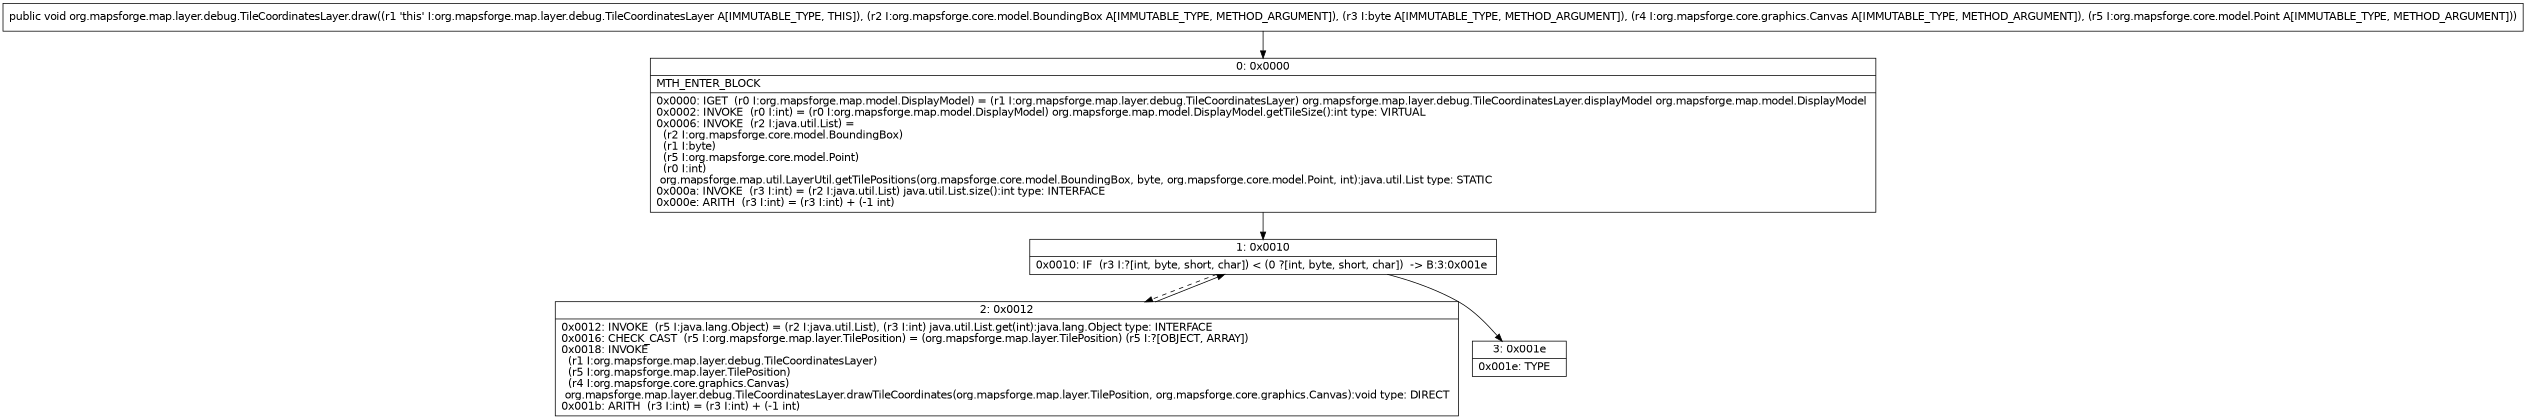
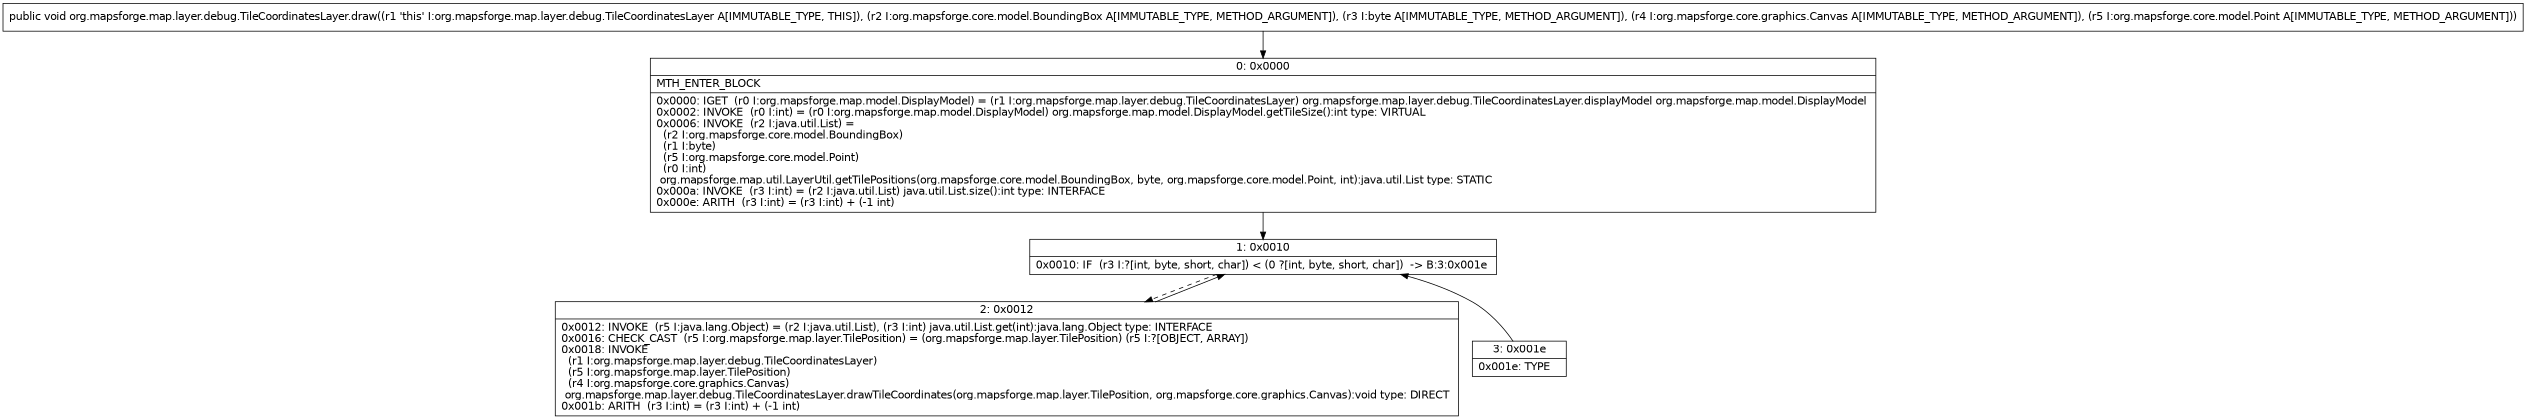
  digraph {
    fontname="DejaVu Sans"
    node [fontname="DejaVu Sans" shape=record]
    edge [fontname="DejaVu Sans"]
    n1 [label="{0\:\ 0x0000|MTH_ENTER_BLOCK\l|0x0000: IGET  (r0 I:org.mapsforge.map.model.DisplayModel) = (r1 I:org.mapsforge.map.layer.debug.TileCoordinatesLayer) org.mapsforge.map.layer.debug.TileCoordinatesLayer.displayModel org.mapsforge.map.model.DisplayModel \l0x0002: INVOKE  (r0 I:int) = (r0 I:org.mapsforge.map.model.DisplayModel) org.mapsforge.map.model.DisplayModel.getTileSize():int type: VIRTUAL \l0x0006: INVOKE  (r2 I:java.util.List) = \l  (r2 I:org.mapsforge.core.model.BoundingBox)\l  (r1 I:byte)\l  (r5 I:org.mapsforge.core.model.Point)\l  (r0 I:int)\l org.mapsforge.map.util.LayerUtil.getTilePositions(org.mapsforge.core.model.BoundingBox, byte, org.mapsforge.core.model.Point, int):java.util.List type: STATIC \l0x000a: INVOKE  (r3 I:int) = (r2 I:java.util.List) java.util.List.size():int type: INTERFACE \l0x000e: ARITH  (r3 I:int) = (r3 I:int) + (\-1 int) \l}"]
    n2 [label="{1\:\ 0x0010|0x0010: IF  (r3 I:?[int, byte, short, char]) \< (0 ?[int, byte, short, char])  \-\> B:3:0x001e \l}"]
    n3 [label="{2\:\ 0x0012|0x0012: INVOKE  (r5 I:java.lang.Object) = (r2 I:java.util.List), (r3 I:int) java.util.List.get(int):java.lang.Object type: INTERFACE \l0x0016: CHECK_CAST  (r5 I:org.mapsforge.map.layer.TilePosition) = (org.mapsforge.map.layer.TilePosition) (r5 I:?[OBJECT, ARRAY]) \l0x0018: INVOKE  \l  (r1 I:org.mapsforge.map.layer.debug.TileCoordinatesLayer)\l  (r5 I:org.mapsforge.map.layer.TilePosition)\l  (r4 I:org.mapsforge.core.graphics.Canvas)\l org.mapsforge.map.layer.debug.TileCoordinatesLayer.drawTileCoordinates(org.mapsforge.map.layer.TilePosition, org.mapsforge.core.graphics.Canvas):void type: DIRECT \l0x001b: ARITH  (r3 I:int) = (r3 I:int) + (\-1 int) \l}"]
    n4 [label="{3\:\ 0x001e|0x001e: TYPE   \l}"]
    n5 [label="{public void org.mapsforge.map.layer.debug.TileCoordinatesLayer.draw((r1 'this' I:org.mapsforge.map.layer.debug.TileCoordinatesLayer A[IMMUTABLE_TYPE, THIS]), (r2 I:org.mapsforge.core.model.BoundingBox A[IMMUTABLE_TYPE, METHOD_ARGUMENT]), (r3 I:byte A[IMMUTABLE_TYPE, METHOD_ARGUMENT]), (r4 I:org.mapsforge.core.graphics.Canvas A[IMMUTABLE_TYPE, METHOD_ARGUMENT]), (r5 I:org.mapsforge.core.model.Point A[IMMUTABLE_TYPE, METHOD_ARGUMENT])) }"]
    n1 -> n2
    n2 -> n3 [style=dashed]
-   n2 -> n4
+   n4 -> n2
    n3 -> n2
    n5 -> n1
  }
